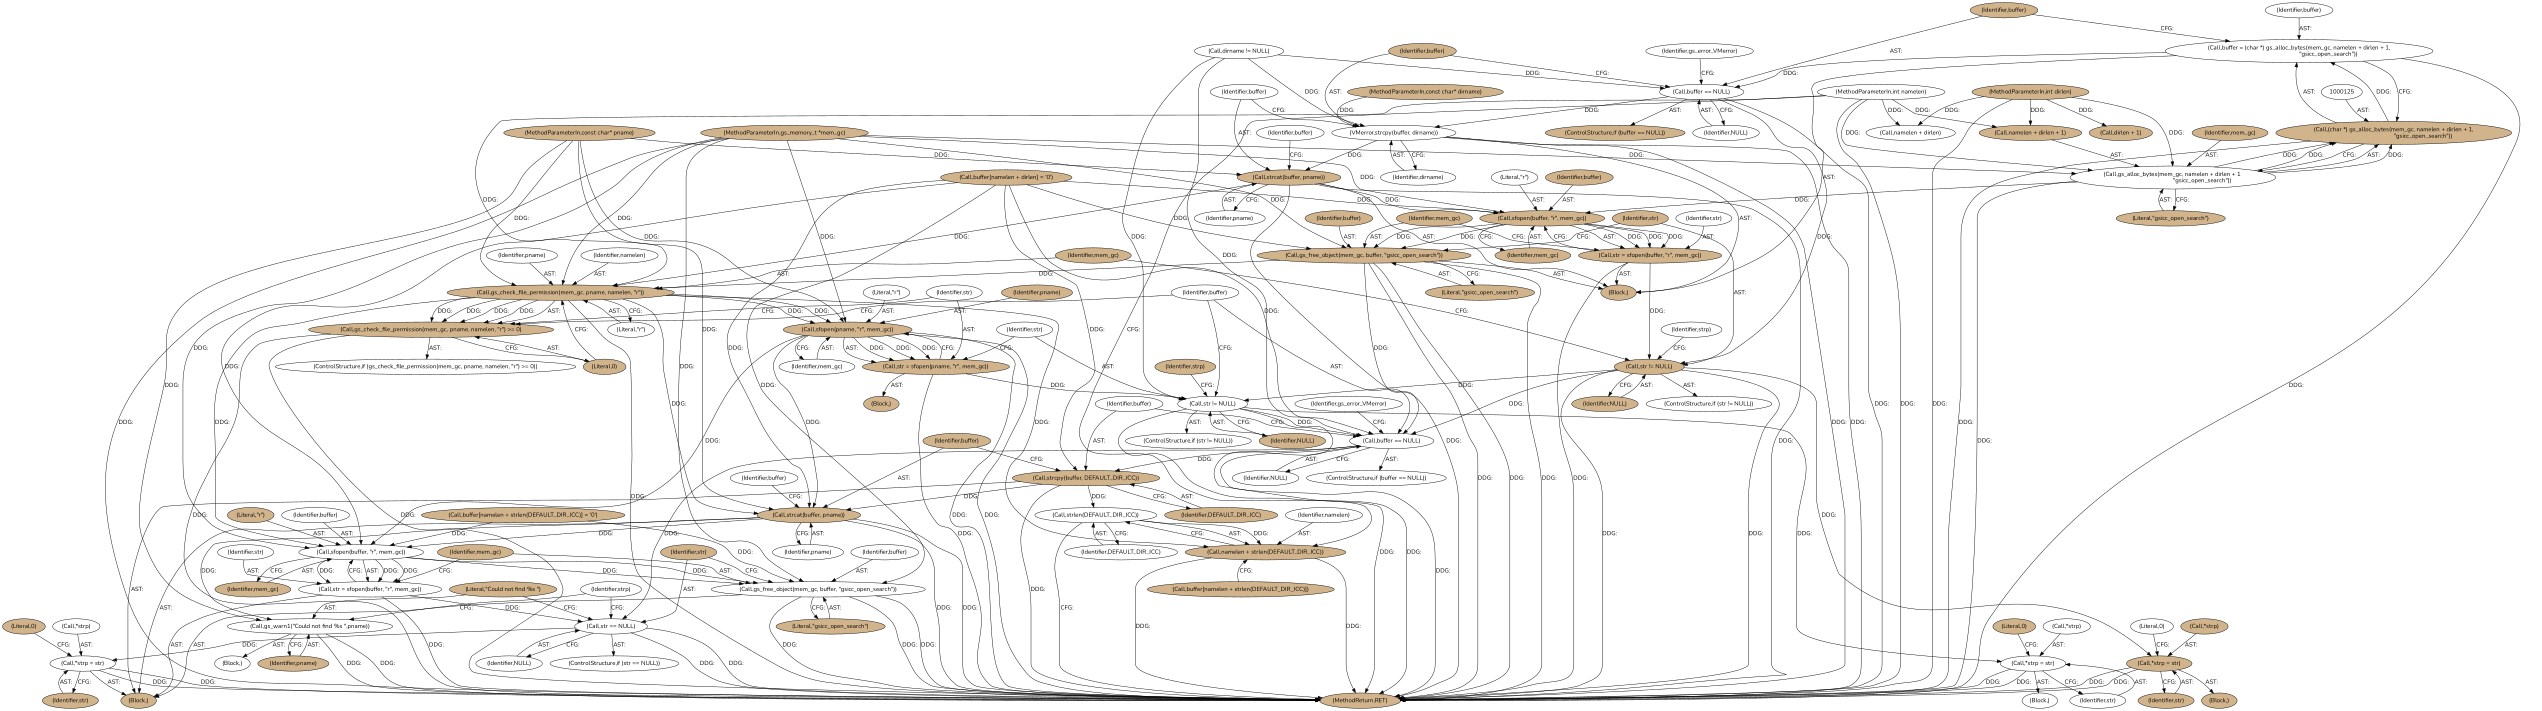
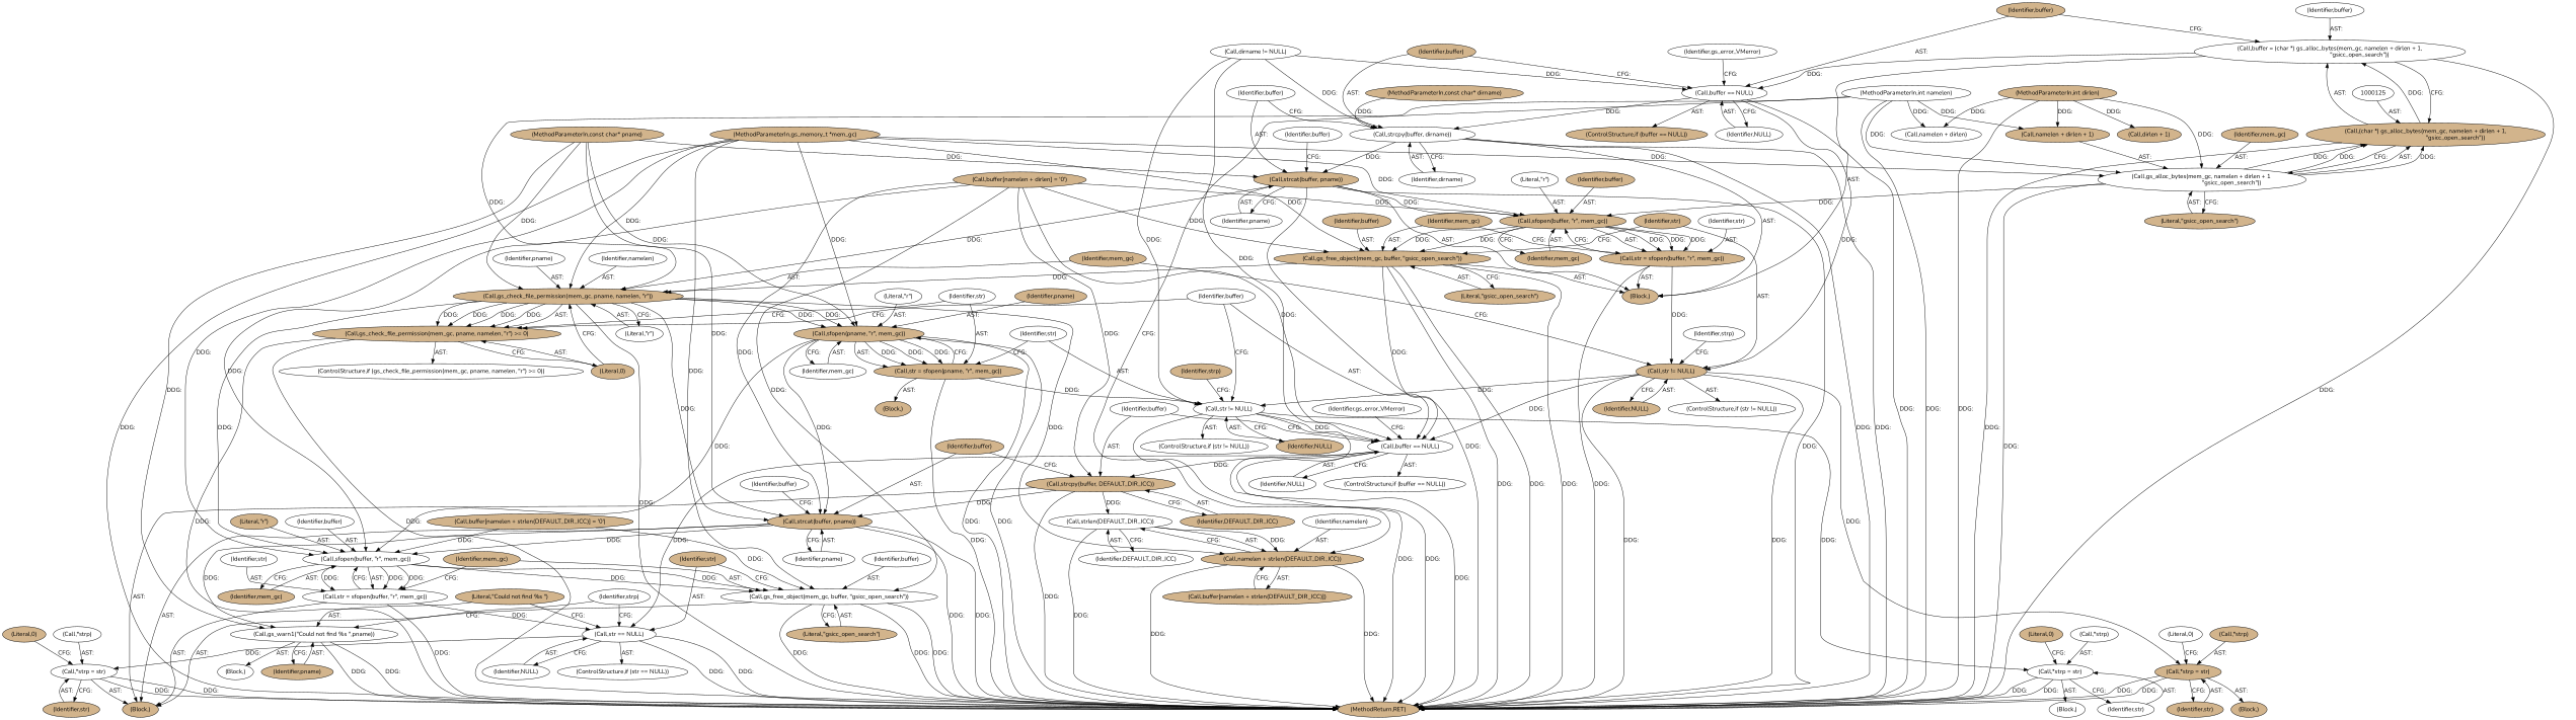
  digraph {
    fontname=Nunito
    node [fillcolor=white fontname=Nunito style=filled]
    edge [fontname=Nunito]
    n1 [label="(Call,buffer = (char *) gs_alloc_bytes(mem_gc, namelen + dirlen + 1,\n                                     \"gsicc_open_search\"))"]
    n2 [fillcolor=tan label="(Call,(char *) gs_alloc_bytes(mem_gc, namelen + dirlen + 1,\n                                     \"gsicc_open_search\"))"]
    n3 [label="(Call,buffer == NULL)"]
    n4 [fillcolor=tan label="(Block,)"]
    n5 [fillcolor=tan label="(MethodReturn,RET)"]
    n6 [label="(Call,gs_alloc_bytes(mem_gc, namelen + dirlen + 1,\n                                     \"gsicc_open_search\"))"]
-   n7 [label="(VMerror,strcpy(buffer, dirname))"]
+   n7 [label="(Call,strcpy(buffer, dirname))"]
    n8 [fillcolor=tan label="(Call,str != NULL)"]
    n9 [label="(Identifier,NULL)"]
    n10 [fillcolor=tan label="(ControlStructure,if (buffer == NULL))"]
    n11 [fillcolor=tan label="(Call,sfopen(buffer, \"r\", mem_gc))"]
    n12 [fillcolor=tan label="(Literal,\"gsicc_open_search\")"]
    n13 [fillcolor=tan label="(Call,gs_free_object(mem_gc, buffer, \"gsicc_open_search\"))"]
    n14 [fillcolor=tan label="(Call,str = sfopen(buffer, \"r\", mem_gc))"]
    n15 [fillcolor=tan label="(Identifier,mem_gc)"]
    n16 [fillcolor=tan label="(MethodParameterIn,gs_memory_t *mem_gc)"]
    n17 [label="(Call,sfopen(buffer, \"r\", mem_gc))"]
    n18 [label="(Call,gs_free_object(mem_gc, buffer, \"gsicc_open_search\"))"]
    n19 [fillcolor=tan label="(Call,gs_check_file_permission(mem_gc, pname, namelen, \"r\"))"]
    n20 [fillcolor=tan label="(Call,sfopen(pname, \"r\", mem_gc))"]
    n21 [label="(Call,str = sfopen(buffer, \"r\", mem_gc))"]
    n22 [fillcolor=tan label="(Identifier,mem_gc)"]
    n23 [fillcolor=tan label="(Block,)"]
    n24 [fillcolor=tan label="(Literal,\"gsicc_open_search\")"]
    n25 [label="(Call,buffer == NULL)"]
    n26 [fillcolor=tan label="(Literal,\"gsicc_open_search\")"]
    n27 [fillcolor=tan label="(Call,namelen + strlen(DEFAULT_DIR_ICC))"]
    n28 [fillcolor=tan label="(Call,strcat(buffer, pname))"]
    n29 [fillcolor=tan label="(Call,gs_check_file_permission(mem_gc, pname, namelen, \"r\") >= 0)"]
    n30 [label="(Literal,\"r\")"]
    n31 [fillcolor=tan label="(Call,str = sfopen(pname, \"r\", mem_gc))"]
    n32 [label="(Identifier,mem_gc)"]
    n33 [label="(MethodParameterIn,int namelen)"]
    n34 [label="(Call,namelen + dirlen)"]
    n35 [fillcolor=tan label="(Call,namelen + dirlen + 1)"]
    n36 [label="(Call,strlen(DEFAULT_DIR_ICC))"]
    n37 [fillcolor=tan label="(Call,buffer[namelen + strlen(DEFAULT_DIR_ICC)])"]
    n38 [fillcolor=tan label="(MethodParameterIn,int dirlen)"]
    n39 [fillcolor=tan label="(Call,dirlen + 1)"]
    n40 [fillcolor=tan label="(Call,strcat(buffer, pname))"]
    n41 [label="(Identifier,dirname)"]
    n42 [fillcolor=tan label="(Call,*strp = str)"]
    n43 [label="(Call,str != NULL)"]
    n44 [fillcolor=tan label="(Identifier,NULL)"]
    n45 [label="(ControlStructure,if (str != NULL))"]
    n46 [label="(Identifier,pname)"]
    n47 [fillcolor=tan label="(Block,)"]
    n48 [fillcolor=tan label="(Identifier,str)"]
    n49 [label="(Call,*strp = str)"]
    n50 [fillcolor=tan label="(Identifier,NULL)"]
    n51 [label="(ControlStructure,if (str != NULL))"]
    n52 [fillcolor=tan label="(Call,strcpy(buffer, DEFAULT_DIR_ICC))"]
    n53 [label="(Call,str == NULL)"]
    n54 [label="(Identifier,NULL)"]
    n55 [label="(ControlStructure,if (buffer == NULL))"]
    n56 [label="(Block,)"]
    n57 [label="(Identifier,str)"]
    n58 [fillcolor=tan label="(Identifier,DEFAULT_DIR_ICC)"]
    n59 [label="(Call,*strp = str)"]
    n60 [label="(ControlStructure,if (str == NULL))"]
    n61 [label="(Identifier,NULL)"]
    n62 [label="(Call,gs_warn1(\"Could not find %s \",pname))"]
    n63 [label="(Identifier,pname)"]
    n64 [label="(Identifier,DEFAULT_DIR_ICC)"]
    n65 [fillcolor=tan label="(Identifier,pname)"]
    n66 [label="(Block,)"]
    n67 [fillcolor=tan label="(Identifier,str)"]
    n68 [fillcolor=tan label="(Literal,0)"]
    n69 [label="(ControlStructure,if (gs_check_file_permission(mem_gc, pname, namelen, \"r\") >= 0))"]
    n70 [fillcolor=tan label="(Block,)"]
    n71 [fillcolor=tan label="(Identifier,buffer)"]
    n72 [label="(Identifier,strp)"]
    n73 [label="(Identifier,str)"]
    n74 [fillcolor=tan label="(Call,buffer[namelen + dirlen] = '\0')"]
    n75 [label="(Identifier,buffer)"]
    n76 [label="(Identifier,buffer)"]
    n77 [label="(Identifier,str)"]
    n78 [label="(Identifier,gs_error_VMerror)"]
    n79 [fillcolor=tan label="(Identifier,mem_gc)"]
    n80 [fillcolor=tan label="(Identifier,str)"]
    n81 [label="(Call,*strp)"]
    n82 [fillcolor=tan label="(Identifier,buffer)"]
    n83 [label="(Identifier,buffer)"]
    n84 [label="(Identifier,namelen)"]
    n85 [fillcolor=tan label="(Identifier,buffer)"]
    n86 [fillcolor=tan label="(Identifier,mem_gc)"]
    n87 [fillcolor=tan label="(Identifier,mem_gc)"]
    n88 [fillcolor=tan label="(Literal,\"r\")"]
    n89 [label="(Identifier,buffer)"]
    n90 [fillcolor=tan label="(Literal,0)"]
    n91 [fillcolor=tan label="(Literal,0)"]
    n92 [fillcolor=tan label="(Call,buffer[namelen + strlen(DEFAULT_DIR_ICC)] = '\0')"]
    n93 [fillcolor=tan label="(Identifier,strp)"]
    n94 [fillcolor=tan label="(Identifier,mem_gc)"]
    n95 [label="(Call,*strp)"]
    n96 [label="(Identifier,buffer)"]
    n97 [label="(Identifier,namelen)"]
    n98 [label="(Identifier,buffer)"]
    n99 [label="(Identifier,gs_error_VMerror)"]
    n100 [label="(Identifier,str)"]
    n101 [label="(Identifier,strp)"]
    n102 [label="(Literal,\"r\")"]
    n103 [label="(Identifier,buffer)"]
    n104 [label="(Identifier,str)"]
    n105 [fillcolor=tan label="(Call,*strp)"]
    n106 [fillcolor=tan label="(Identifier,pname)"]
    n107 [fillcolor=tan label="(Identifier,str)"]
    n108 [fillcolor=tan label="(Identifier,buffer)"]
    n109 [label="(Literal,0)"]
    n110 [fillcolor=tan label="(Literal,\"Could not find %s \")"]
    n111 [label="(Literal,\"r\")"]
    n112 [label="(Identifier,buffer)"]
    n113 [fillcolor=tan label="(Identifier,buffer)"]
    n114 [label="(Identifier,pname)"]
    n115 [fillcolor=tan label="(MethodParameterIn,const char* pname)"]
    n116 [fillcolor=tan label="(MethodParameterIn,const char* dirname)"]
    n117 [label="(Call,dirname != NULL)"]
    1000125
    n1 -> n2 [label="CFG: "]
    n1 -> n3 [label="DDG: "]
    n1 -> n4 [label="AST: "]
    n1 -> n5 [label="DDG: "]
    n2 -> n1 [label="AST: "]
    n2 -> n1 [label="DDG: "]
    n2 -> n5 [label="DDG: "]
    n2 -> n6 [label="CFG: "]
    n3 -> n5 [label="DDG: "]
    n3 -> n7 [label="DDG: "]
    n3 -> n8 [label="DDG: "]
    n3 -> n9 [label="CFG: "]
    n3 -> n10 [label="AST: "]
    n6 -> n2 [label="AST: "]
    n6 -> n2 [label="DDG: "]
    n6 -> n2 [label="DDG: "]
    n6 -> n2 [label="DDG: "]
    n6 -> n5 [label="DDG: "]
    n6 -> n11 [label="DDG: "]
    n6 -> n12 [label="CFG: "]
    n7 -> n4 [label="AST: "]
    n7 -> n5 [label="DDG: "]
    n7 -> n5 [label="DDG: "]
    n7 -> n40 [label="DDG: "]
    n7 -> n41 [label="CFG: "]
    n8 -> n5 [label="DDG: "]
    n8 -> n5 [label="DDG: "]
    n8 -> n25 [label="DDG: "]
    n8 -> n42 [label="DDG: "]
    n8 -> n43 [label="DDG: "]
    n8 -> n44 [label="CFG: "]
    n8 -> n45 [label="AST: "]
    n9 -> n3 [label="AST: "]
    n11 -> n13 [label="DDG: "]
    n11 -> n13 [label="DDG: "]
    n11 -> n14 [label="AST: "]
    n11 -> n14 [label="DDG: "]
    n11 -> n14 [label="DDG: "]
    n11 -> n14 [label="DDG: "]
    n11 -> n15 [label="CFG: "]
    n12 -> n6 [label="AST: "]
    n13 -> n4 [label="AST: "]
    n13 -> n5 [label="DDG: "]
    n13 -> n5 [label="DDG: "]
    n13 -> n5 [label="DDG: "]
    n13 -> n19 [label="DDG: "]
    n13 -> n25 [label="DDG: "]
    n13 -> n26 [label="CFG: "]
    n14 -> n4 [label="AST: "]
    n14 -> n5 [label="DDG: "]
    n14 -> n8 [label="DDG: "]
    n14 -> n11 [label="CFG: "]
    n15 -> n11 [label="AST: "]
    n16 -> n5 [label="DDG: "]
    n16 -> n6 [label="DDG: "]
    n16 -> n11 [label="DDG: "]
    n16 -> n13 [label="DDG: "]
    n16 -> n17 [label="DDG: "]
    n16 -> n18 [label="DDG: "]
    n16 -> n19 [label="DDG: "]
    n16 -> n20 [label="DDG: "]
    n17 -> n18 [label="DDG: "]
    n17 -> n18 [label="DDG: "]
    n17 -> n21 [label="AST: "]
    n17 -> n21 [label="DDG: "]
    n17 -> n21 [label="DDG: "]
    n17 -> n21 [label="DDG: "]
    n17 -> n22 [label="CFG: "]
    n18 -> n5 [label="DDG: "]
    n18 -> n5 [label="DDG: "]
    n18 -> n5 [label="DDG: "]
    n18 -> n23 [label="AST: "]
    n18 -> n24 [label="CFG: "]
    n19 -> n5 [label="DDG: "]
    n19 -> n17 [label="DDG: "]
    n19 -> n20 [label="DDG: "]
    n19 -> n20 [label="DDG: "]
    n19 -> n27 [label="DDG: "]
    n19 -> n28 [label="DDG: "]
    n19 -> n29 [label="AST: "]
    n19 -> n29 [label="DDG: "]
    n19 -> n29 [label="DDG: "]
    n19 -> n29 [label="DDG: "]
    n19 -> n29 [label="DDG: "]
    n19 -> n30 [label="CFG: "]
    n20 -> n5 [label="DDG: "]
    n20 -> n5 [label="DDG: "]
    n20 -> n17 [label="DDG: "]
    n20 -> n28 [label="DDG: "]
    n20 -> n31 [label="AST: "]
    n20 -> n31 [label="DDG: "]
    n20 -> n31 [label="DDG: "]
    n20 -> n31 [label="DDG: "]
    n20 -> n32 [label="CFG: "]
    n21 -> n5 [label="DDG: "]
    n21 -> n17 [label="CFG: "]
    n21 -> n23 [label="AST: "]
    n21 -> n53 [label="DDG: "]
    n22 -> n17 [label="AST: "]
    n24 -> n18 [label="AST: "]
    n25 -> n5 [label="DDG: "]
    n25 -> n52 [label="DDG: "]
    n25 -> n53 [label="DDG: "]
    n25 -> n54 [label="CFG: "]
    n25 -> n55 [label="AST: "]
    n26 -> n13 [label="AST: "]
    n27 -> n5 [label="DDG: "]
    n27 -> n5 [label="DDG: "]
    n27 -> n36 [label="CFG: "]
+   n27 -> n37 [label="AST: "]
    n28 -> n5 [label="DDG: "]
    n28 -> n5 [label="DDG: "]
    n28 -> n17 [label="DDG: "]
    n28 -> n23 [label="AST: "]
    n28 -> n62 [label="DDG: "]
    n28 -> n63 [label="CFG: "]
    n29 -> n5 [label="DDG: "]
    n29 -> n5 [label="DDG: "]
    n29 -> n68 [label="CFG: "]
    n29 -> n69 [label="AST: "]
    n30 -> n19 [label="AST: "]
    n31 -> n5 [label="DDG: "]
    n31 -> n20 [label="CFG: "]
    n31 -> n43 [label="DDG: "]
    n31 -> n70 [label="AST: "]
    n32 -> n20 [label="AST: "]
    n33 -> n5 [label="DDG: "]
    n33 -> n6 [label="DDG: "]
    n33 -> n19 [label="DDG: "]
    n33 -> n27 [label="CFG: "]
    n33 -> n34 [label="DDG: "]
    n33 -> n35 [label="DDG: "]
    n35 -> n6 [label="AST: "]
-   n36 -> n5 [label="CFG: "]
+   n36 -> n5 [label="DDG: "]
    n36 -> n27 [label="AST: "]
    n36 -> n27 [label="DDG: "]
    n36 -> n64 [label="CFG: "]
    n37 -> n27 [label="CFG: "]
    n38 -> n5 [label="DDG: "]
    n38 -> n6 [label="DDG: "]
    n38 -> n34 [label="DDG: "]
    n38 -> n35 [label="DDG: "]
    n38 -> n39 [label="DDG: "]
    n40 -> n4 [label="AST: "]
    n40 -> n5 [label="DDG: "]
    n40 -> n5 [label="DDG: "]
    n40 -> n11 [label="DDG: "]
    n40 -> n19 [label="DDG: "]
    n40 -> n46 [label="CFG: "]
    n41 -> n7 [label="AST: "]
    n42 -> n5 [label="DDG: "]
    n42 -> n5 [label="DDG: "]
    n42 -> n47 [label="AST: "]
    n42 -> n48 [label="CFG: "]
    n43 -> n5 [label="DDG: "]
    n43 -> n5 [label="DDG: "]
    n43 -> n25 [label="DDG: "]
    n43 -> n49 [label="DDG: "]
    n43 -> n50 [label="CFG: "]
    n43 -> n51 [label="AST: "]
    n44 -> n8 [label="AST: "]
    n46 -> n40 [label="AST: "]
    n48 -> n42 [label="AST: "]
    n49 -> n5 [label="DDG: "]
    n49 -> n5 [label="DDG: "]
    n49 -> n56 [label="AST: "]
    n49 -> n57 [label="CFG: "]
    n50 -> n43 [label="AST: "]
    n52 -> n5 [label="DDG: "]
    n52 -> n23 [label="AST: "]
    n52 -> n28 [label="DDG: "]
    n52 -> n36 [label="DDG: "]
    n52 -> n58 [label="CFG: "]
    n53 -> n5 [label="DDG: "]
    n53 -> n5 [label="DDG: "]
    n53 -> n59 [label="DDG: "]
    n53 -> n60 [label="AST: "]
    n53 -> n61 [label="CFG: "]
    n54 -> n25 [label="AST: "]
    n57 -> n49 [label="AST: "]
    n58 -> n52 [label="AST: "]
    n59 -> n5 [label="DDG: "]
    n59 -> n5 [label="DDG: "]
    n59 -> n23 [label="AST: "]
    n59 -> n67 [label="CFG: "]
    n61 -> n53 [label="AST: "]
    n62 -> n5 [label="DDG: "]
    n62 -> n5 [label="DDG: "]
    n62 -> n65 [label="CFG: "]
    n62 -> n66 [label="AST: "]
    n63 -> n28 [label="AST: "]
    n64 -> n36 [label="AST: "]
    n65 -> n62 [label="AST: "]
    n67 -> n59 [label="AST: "]
    n68 -> n19 [label="CFG: "]
    n68 -> n29 [label="AST: "]
    n71 -> n13 [label="AST: "]
    n72 -> n8 [label="CFG: "]
    n73 -> n31 [label="CFG: "]
    n73 -> n43 [label="AST: "]
    n74 -> n11 [label="DDG: "]
    n74 -> n13 [label="DDG: "]
    n74 -> n17 [label="DDG: "]
    n74 -> n18 [label="DDG: "]
    n74 -> n25 [label="DDG: "]
    n74 -> n28 [label="DDG: "]
    n74 -> n52 [label="DDG: "]
    n75 -> n7 [label="CFG: "]
    n75 -> n40 [label="AST: "]
    n76 -> n18 [label="AST: "]
    n77 -> n14 [label="AST: "]
    n78 -> n3 [label="CFG: "]
    n79 -> n18 [label="AST: "]
    n79 -> n21 [label="CFG: "]
    n80 -> n8 [label="AST: "]
    n80 -> n13 [label="CFG: "]
    n81 -> n59 [label="AST: "]
    n82 -> n3 [label="CFG: "]
    n82 -> n7 [label="AST: "]
    n83 -> n25 [label="AST: "]
    n83 -> n29 [label="CFG: "]
    n83 -> n43 [label="CFG: "]
    n84 -> n27 [label="AST: "]
    n85 -> n11 [label="AST: "]
    n86 -> n8 [label="CFG: "]
    n86 -> n19 [label="AST: "]
    n87 -> n6 [label="AST: "]
    n88 -> n17 [label="AST: "]
    n89 -> n25 [label="CFG: "]
    n89 -> n52 [label="AST: "]
    n90 -> n49 [label="CFG: "]
    n91 -> n59 [label="CFG: "]
    n92 -> n17 [label="DDG: "]
    n92 -> n18 [label="DDG: "]
    n93 -> n43 [label="CFG: "]
    n94 -> n13 [label="AST: "]
    n94 -> n14 [label="CFG: "]
    n95 -> n49 [label="AST: "]
    n96 -> n17 [label="AST: "]
    n97 -> n19 [label="AST: "]
    n98 -> n28 [label="CFG: "]
    n99 -> n25 [label="CFG: "]
    n100 -> n21 [label="AST: "]
    n101 -> n53 [label="CFG: "]
    n101 -> n62 [label="CFG: "]
    n102 -> n20 [label="AST: "]
    n103 -> n40 [label="CFG: "]
    n104 -> n29 [label="CFG: "]
    n104 -> n31 [label="AST: "]
    n105 -> n42 [label="AST: "]
    n106 -> n20 [label="AST: "]
    n107 -> n18 [label="CFG: "]
    n107 -> n53 [label="AST: "]
    n108 -> n28 [label="AST: "]
    n108 -> n52 [label="CFG: "]
    n109 -> n42 [label="CFG: "]
    n110 -> n53 [label="CFG: "]
    n110 -> n62 [label="AST: "]
    n111 -> n11 [label="AST: "]
    n112 -> n1 [label="AST: "]
    n113 -> n1 [label="CFG: "]
    n113 -> n3 [label="AST: "]
    n114 -> n19 [label="AST: "]
    n115 -> n19 [label="DDG: "]
    n115 -> n20 [label="DDG: "]
    n115 -> n28 [label="DDG: "]
    n115 -> n40 [label="DDG: "]
    n115 -> n62 [label="DDG: "]
    n116 -> n7 [label="DDG: "]
    n117 -> n3 [label="DDG: "]
    n117 -> n7 [label="DDG: "]
    n117 -> n25 [label="DDG: "]
    n117 -> n43 [label="DDG: "]
    1000125 -> n2 [label="AST: "]
  }
